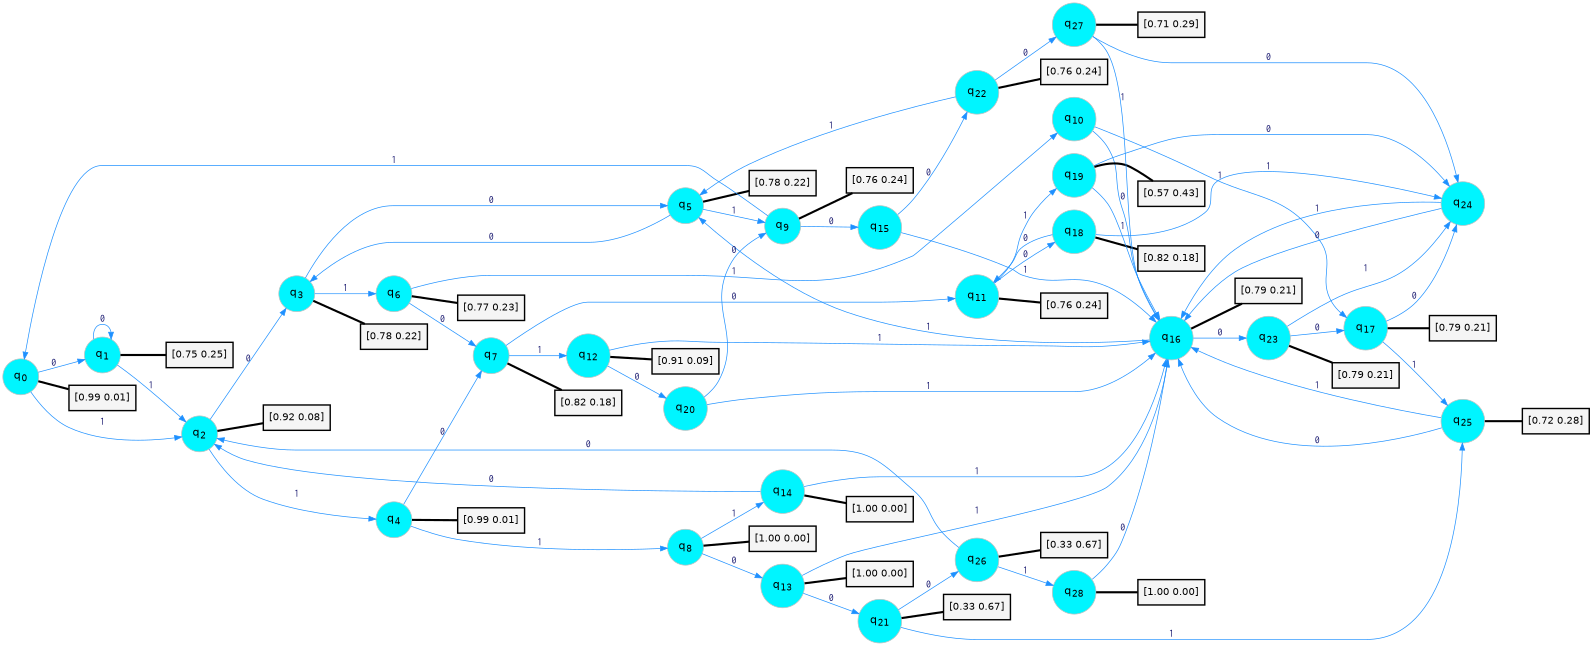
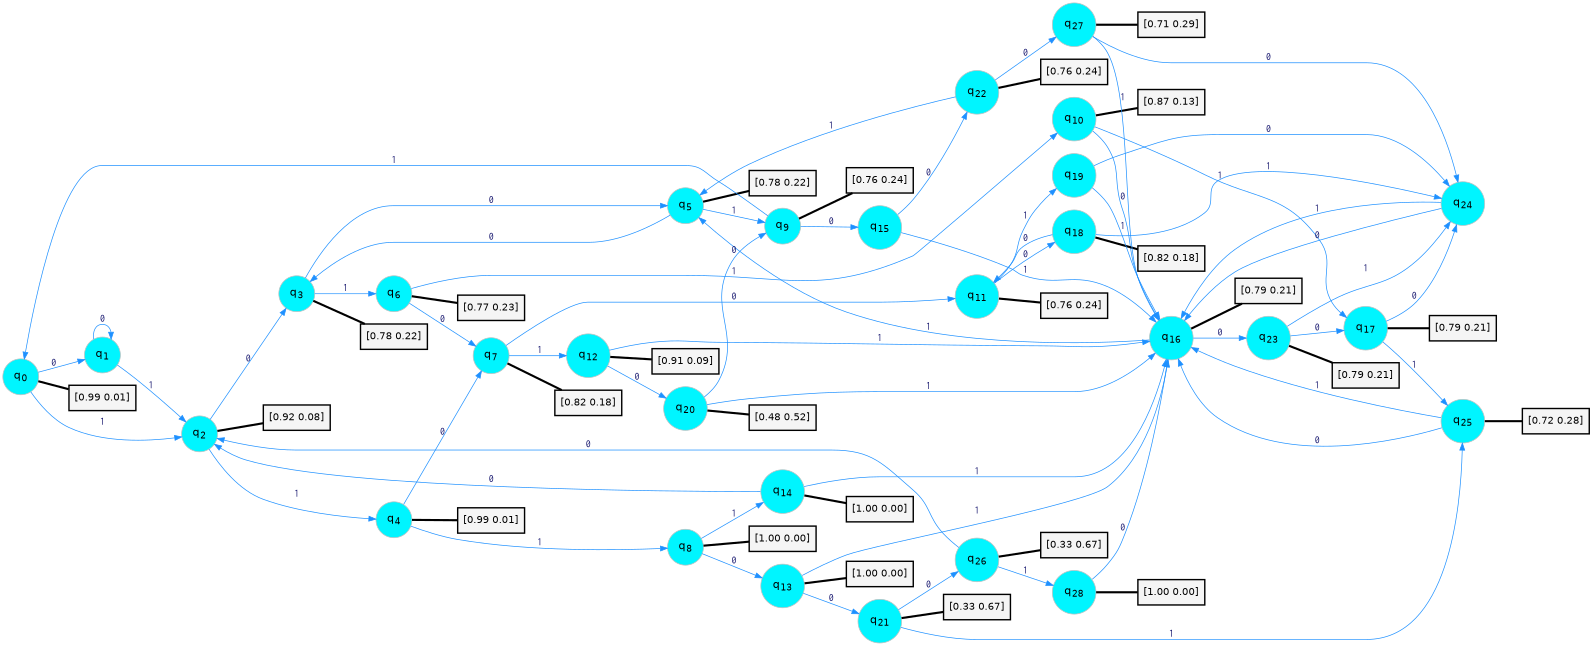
  digraph {
    rankdir=LR
    node [color=gray fillcolor=turquoise1 fontcolor=black fontname=Helvetica fontsize=16 fontweight=bold shape=circle style=filled]
    edge [arrowsize=1 color=dodgerblue1 fontcolor=midnightblue fontname=courier fontweight=bold penwidth=1 style=solid weight=20]
    n1 [label=<q<SUB>0</SUB>>]
    n2 [label=<q<SUB>1</SUB>>]
    n3 [label=<q<SUB>2</SUB>>]
    n4 [color=black fillcolor=whitesmoke fontsize=14 label="[0.99 0.01]" penwidth=2 shape=box]
-   n5 [color=black fillcolor=whitesmoke fontsize=14 label="[0.75 0.25]" penwidth=2 shape=box]
    n6 [label=<q<SUB>3</SUB>>]
    n7 [label=<q<SUB>4</SUB>>]
    n8 [color=black fillcolor=whitesmoke fontsize=14 label="[0.92 0.08]" penwidth=2 shape=box]
    n9 [label=<q<SUB>5</SUB>>]
    n10 [label=<q<SUB>6</SUB>>]
    n11 [color=black fillcolor=whitesmoke fontsize=14 label="[0.78 0.22]" penwidth=2 shape=box]
    n12 [label=<q<SUB>7</SUB>>]
    n13 [label=<q<SUB>8</SUB>>]
    n14 [color=black fillcolor=whitesmoke fontsize=14 label="[0.99 0.01]" penwidth=2 shape=box]
    n15 [label=<q<SUB>9</SUB>>]
    n16 [color=black fillcolor=whitesmoke fontsize=14 label="[0.78 0.22]" penwidth=2 shape=box]
    n17 [label=<q<SUB>10</SUB>>]
    n18 [color=black fillcolor=whitesmoke fontsize=14 label="[0.77 0.23]" penwidth=2 shape=box]
    n19 [label=<q<SUB>11</SUB>>]
    n20 [label=<q<SUB>12</SUB>>]
    n21 [color=black fillcolor=whitesmoke fontsize=14 label="[0.82 0.18]" penwidth=2 shape=box]
    n22 [label=<q<SUB>13</SUB>>]
    n23 [label=<q<SUB>14</SUB>>]
    n24 [color=black fillcolor=whitesmoke fontsize=14 label="[1.00 0.00]" penwidth=2 shape=box]
    n25 [label=<q<SUB>15</SUB>>]
    n26 [color=black fillcolor=whitesmoke fontsize=14 label="[0.76 0.24]" penwidth=2 shape=box]
    n27 [label=<q<SUB>16</SUB>>]
    n28 [label=<q<SUB>17</SUB>>]
+   n29 [color=black fillcolor=whitesmoke fontsize=14 label="[0.87 0.13]" penwidth=2 shape=box]
    n30 [label=<q<SUB>18</SUB>>]
    n31 [label=<q<SUB>19</SUB>>]
    n32 [color=black fillcolor=whitesmoke fontsize=14 label="[0.76 0.24]" penwidth=2 shape=box]
    n33 [label=<q<SUB>20</SUB>>]
    n34 [color=black fillcolor=whitesmoke fontsize=14 label="[0.91 0.09]" penwidth=2 shape=box]
    n35 [label=<q<SUB>21</SUB>>]
    n36 [color=black fillcolor=whitesmoke fontsize=14 label="[1.00 0.00]" penwidth=2 shape=box]
    n37 [color=black fillcolor=whitesmoke fontsize=14 label="[1.00 0.00]" penwidth=2 shape=box]
    n38 [label=<q<SUB>22</SUB>>]
    n39 [label=<q<SUB>23</SUB>>]
    n40 [color=black fillcolor=whitesmoke fontsize=14 label="[0.79 0.21]" penwidth=2 shape=box]
    n41 [label=<q<SUB>24</SUB>>]
    n42 [label=<q<SUB>25</SUB>>]
    n43 [color=black fillcolor=whitesmoke fontsize=14 label="[0.79 0.21]" penwidth=2 shape=box]
    n44 [color=black fillcolor=whitesmoke fontsize=14 label="[0.82 0.18]" penwidth=2 shape=box]
-   n45 [color=black fillcolor=whitesmoke fontsize=14 label="[0.57 0.43]" penwidth=2 shape=box]
+   n46 [color=black fillcolor=whitesmoke fontsize=14 label="[0.48 0.52]" penwidth=2 shape=box]
    n47 [label=<q<SUB>26</SUB>>]
    n48 [color=black fillcolor=whitesmoke fontsize=14 label="[0.33 0.67]" penwidth=2 shape=box]
    n49 [label=<q<SUB>27</SUB>>]
    n50 [color=black fillcolor=whitesmoke fontsize=14 label="[0.76 0.24]" penwidth=2 shape=box]
    n51 [color=black fillcolor=whitesmoke fontsize=14 label="[0.79 0.21]" penwidth=2 shape=box]
    n52 [color=black fillcolor=whitesmoke fontsize=14 label="[0.72 0.28]" penwidth=2 shape=box]
    n53 [label=<q<SUB>28</SUB>>]
    n54 [color=black fillcolor=whitesmoke fontsize=14 label="[0.33 0.67]" penwidth=2 shape=box]
    n55 [color=black fillcolor=whitesmoke fontsize=14 label="[0.71 0.29]" penwidth=2 shape=box]
    n56 [color=black fillcolor=whitesmoke fontsize=14 label="[1.00 0.00]" penwidth=2 shape=box]
    n1 -> n2 [label=0]
    n1 -> n3 [label=1]
    n1 -> n4 [arrowhead=none color=black penwidth=3]
    n2 -> n2 [label=0]
    n2 -> n3 [label=1]
-   n2 -> n5 [arrowhead=none color=black penwidth=3]
    n3 -> n6 [label=0]
    n3 -> n7 [label=1]
    n3 -> n8 [arrowhead=none color=black penwidth=3]
    n6 -> n9 [label=0]
    n6 -> n10 [label=1]
    n6 -> n11 [arrowhead=none color=black penwidth=3]
    n7 -> n12 [label=0]
    n7 -> n13 [label=1]
    n7 -> n14 [arrowhead=none color=black penwidth=3]
    n9 -> n6 [label=0]
    n9 -> n15 [label=1]
    n9 -> n16 [arrowhead=none color=black penwidth=3]
    n10 -> n12 [label=0]
    n10 -> n17 [label=1]
    n10 -> n18 [arrowhead=none color=black penwidth=3]
    n12 -> n19 [label=0]
    n12 -> n20 [label=1]
    n12 -> n21 [arrowhead=none color=black penwidth=3]
    n13 -> n22 [label=0]
    n13 -> n23 [label=1]
    n13 -> n24 [arrowhead=none color=black penwidth=3]
    n15 -> n1 [label=1]
    n15 -> n25 [label=0]
    n15 -> n26 [arrowhead=none color=black penwidth=3]
    n17 -> n27 [label=0]
    n17 -> n28 [label=1]
+   n17 -> n29 [arrowhead=none color=black penwidth=3]
    n19 -> n30 [label=0]
    n19 -> n31 [label=1]
    n19 -> n32 [arrowhead=none color=black penwidth=3]
    n20 -> n27 [label=1]
    n20 -> n33 [label=0]
    n20 -> n34 [arrowhead=none color=black penwidth=3]
    n22 -> n27 [label=1]
    n22 -> n35 [label=0]
    n22 -> n36 [arrowhead=none color=black penwidth=3]
    n23 -> n3 [label=0]
    n23 -> n27 [label=1]
    n23 -> n37 [arrowhead=none color=black penwidth=3]
    n25 -> n27 [label=1]
    n25 -> n38 [label=0]
    n27 -> n9 [label=1]
    n27 -> n39 [label=0]
    n27 -> n40 [arrowhead=none color=black penwidth=3]
    n28 -> n41 [label=0]
    n28 -> n42 [label=1]
    n28 -> n43 [arrowhead=none color=black penwidth=3]
    n30 -> n19 [label=0]
    n30 -> n41 [label=1]
    n30 -> n44 [arrowhead=none color=black penwidth=3]
    n31 -> n27 [label=1]
    n31 -> n41 [label=0]
-   n31 -> n45 [arrowhead=none color=black penwidth=3]
    n33 -> n15 [label=0]
    n33 -> n27 [label=1]
+   n33 -> n46 [arrowhead=none color=black penwidth=3]
    n35 -> n42 [label=1]
    n35 -> n47 [label=0]
    n35 -> n48 [arrowhead=none color=black penwidth=3]
    n38 -> n9 [label=1]
    n38 -> n49 [label=0]
    n38 -> n50 [arrowhead=none color=black penwidth=3]
    n39 -> n28 [label=0]
    n39 -> n41 [label=1]
    n39 -> n51 [arrowhead=none color=black penwidth=3]
    n41 -> n27 [label=0]
    n41 -> n27 [label=1]
    n42 -> n27 [label=0]
    n42 -> n27 [label=1]
    n42 -> n52 [arrowhead=none color=black penwidth=3]
    n47 -> n3 [label=0]
    n47 -> n53 [label=1]
    n47 -> n54 [arrowhead=none color=black penwidth=3]
    n49 -> n27 [label=1]
    n49 -> n41 [label=0]
    n49 -> n55 [arrowhead=none color=black penwidth=3]
    n53 -> n27 [label=0]
    n53 -> n56 [arrowhead=none color=black penwidth=3]
  }
